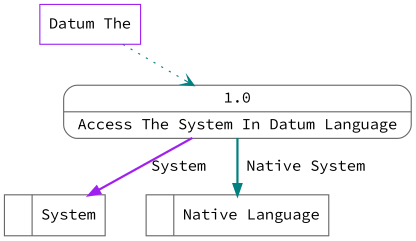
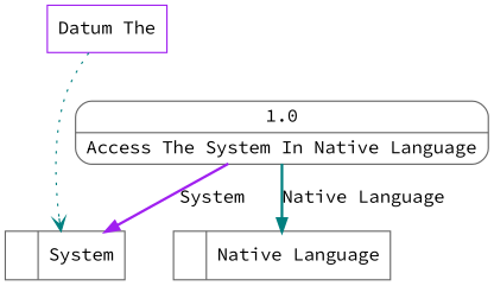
  digraph {
    fontname="Source Code Pro"
    node [color=gray40 fontname="Source Code Pro" shape=record]
    edge [arrowhead=normal color=teal fontname="Source Code Pro" style=bold]
    n1 [label="<f0>  |<f1> Native Language "]
    n2 [label="<f0>  |<f1> System "]
    n3 [color=purple label="Datum The" shape=box]
-   n4 [label="{<f0> 1.0|<f1> Access The System In Datum Language }" shape=Mrecord]
-   n3 -> n4 [arrowhead=vee style=dotted]
-   n4 -> n1 [label="Native System"]
+   n4 [label="{<f0> 1.0|<f1> Access The System In Native Language }" shape=Mrecord]
+   n3 -> n2 [arrowhead=vee style=dotted]
+   n4 -> n1 [label="Native Language"]
    n4 -> n2 [color=purple label=System]
  }
